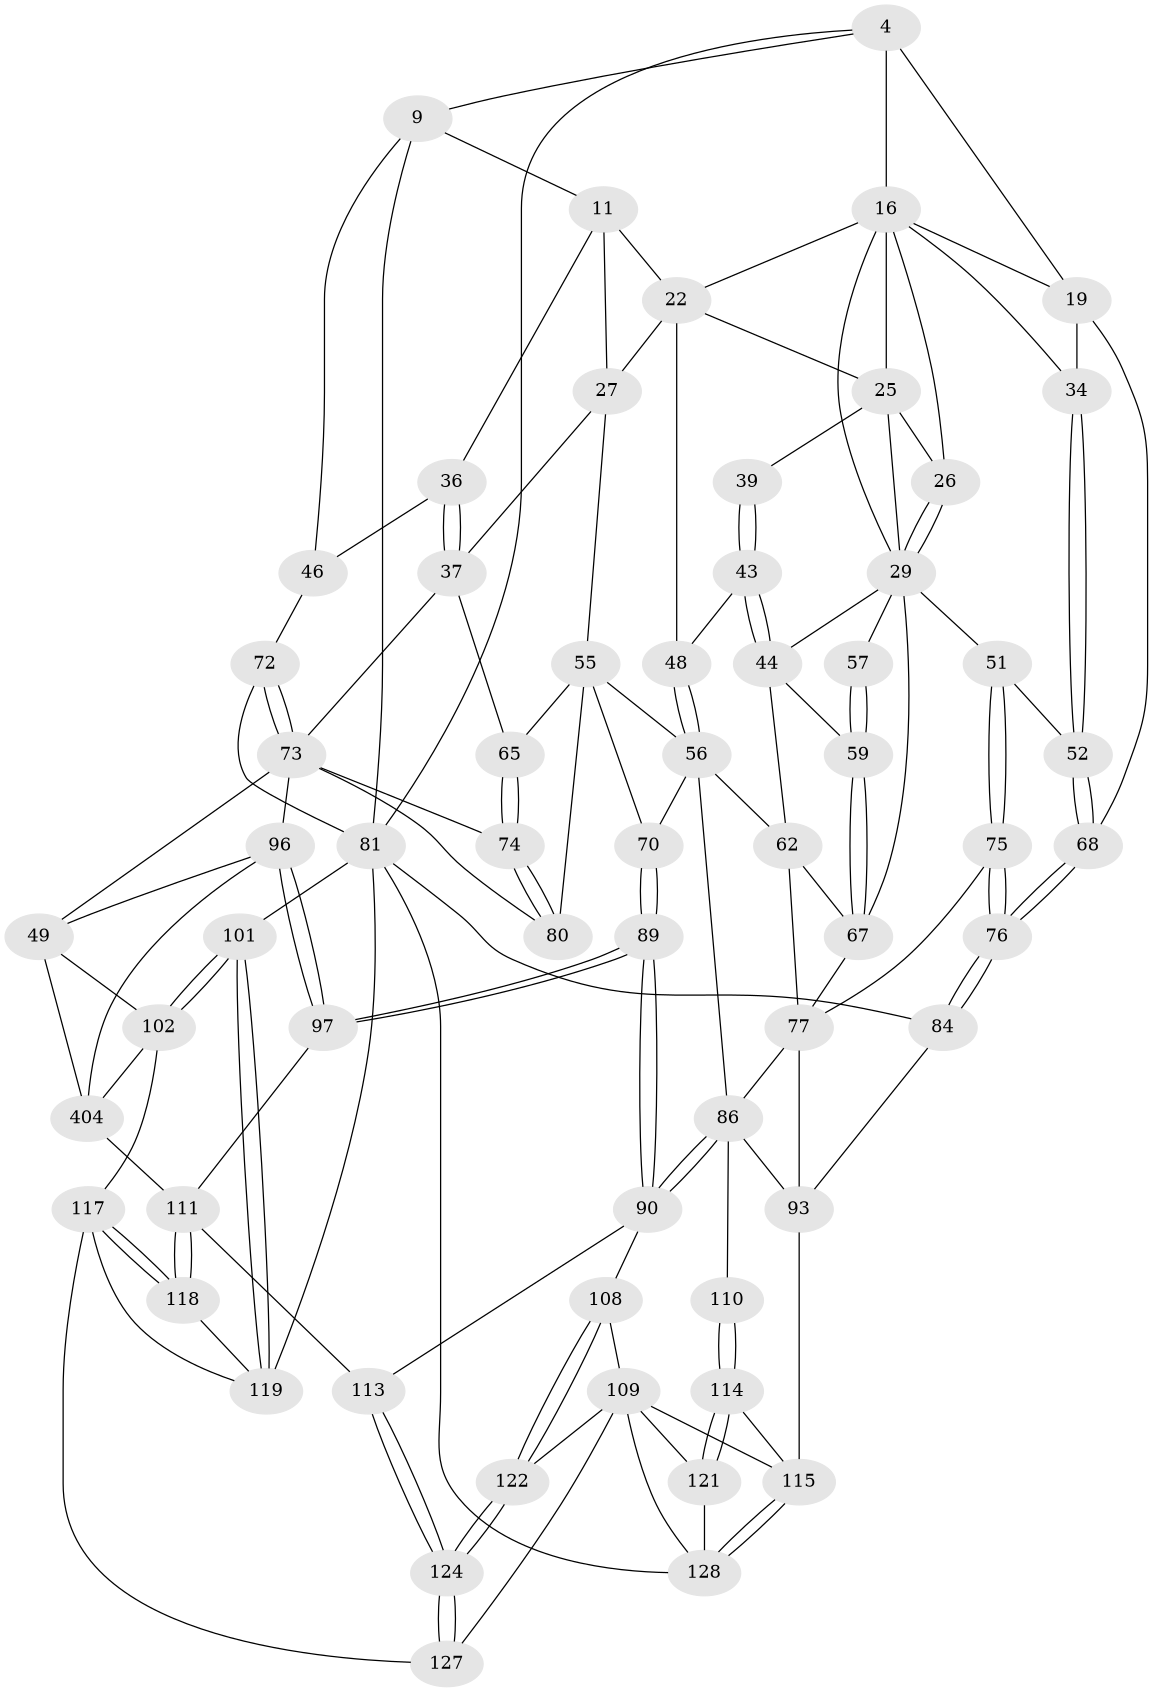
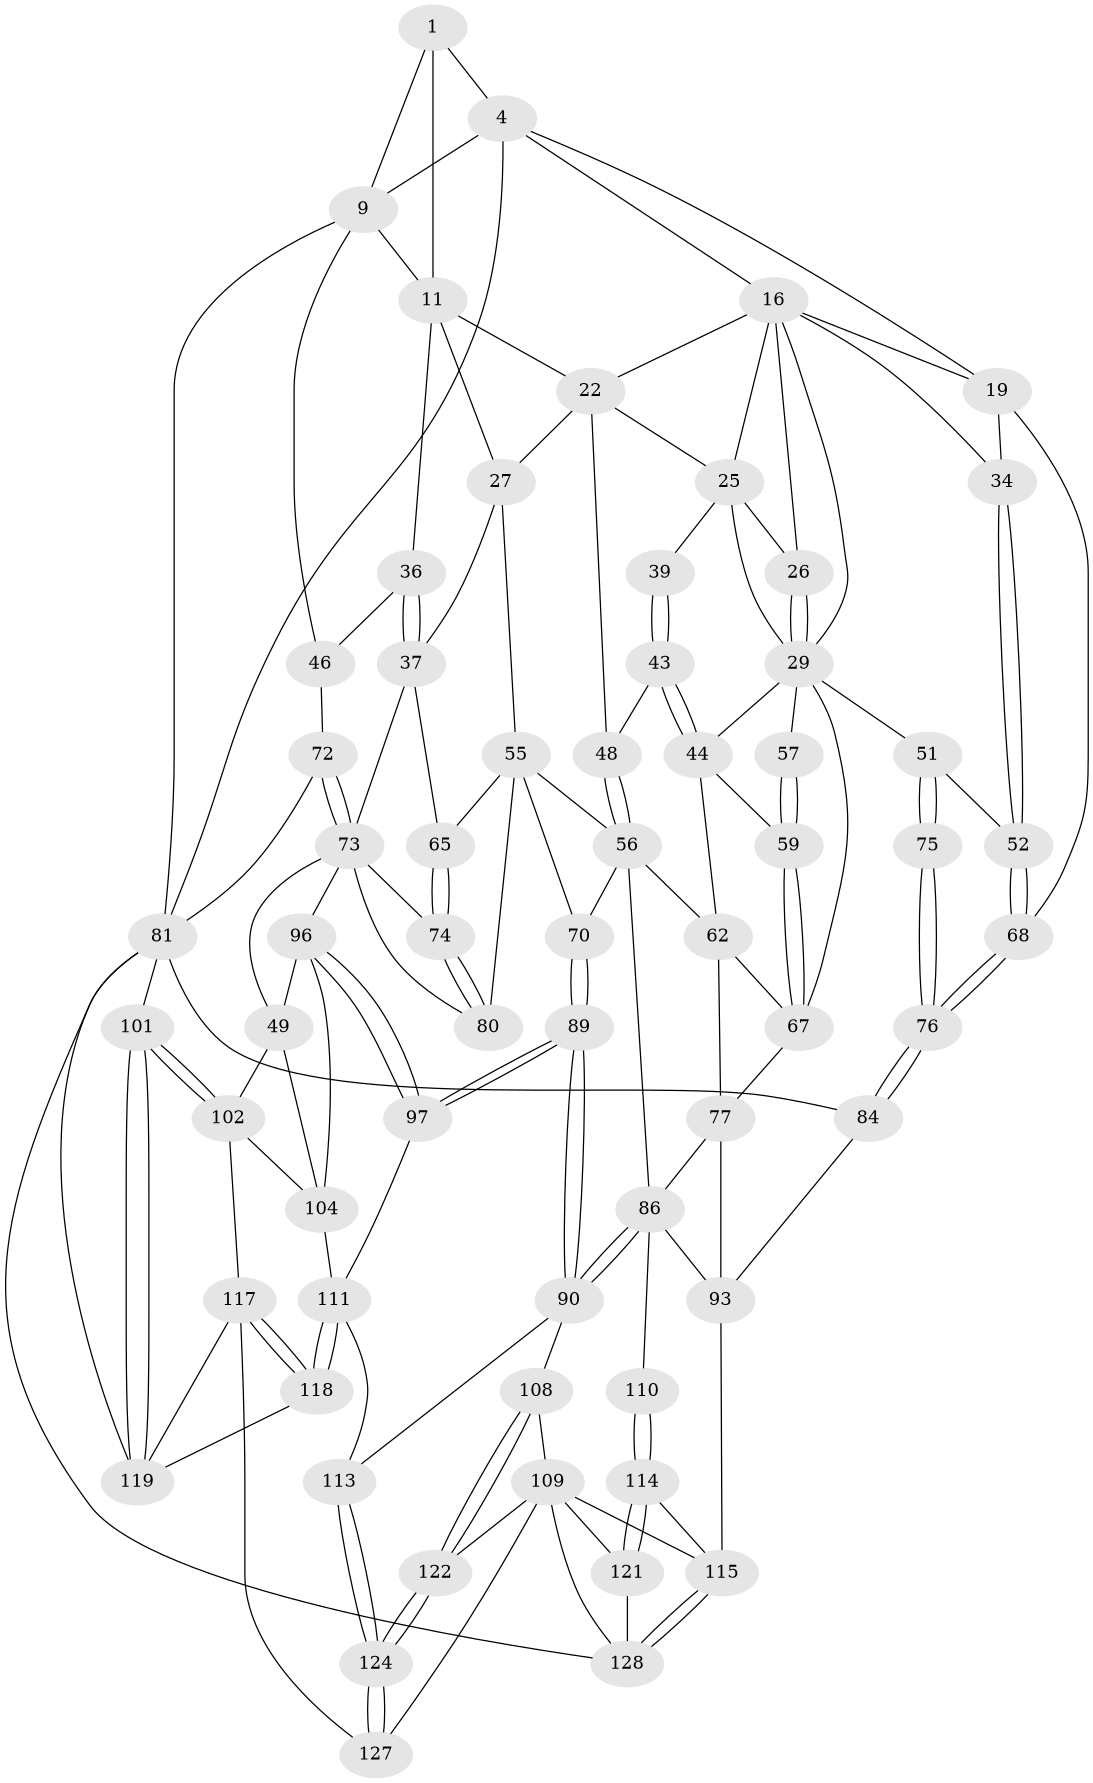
  graph {
    node [color=gray90 style=filled]
+   1 [super="+7+2"]
    4 [super="+10+5"]
    9 [super="+15"]
    11 [super="+13+12"]
    16 [super="+17+21"]
    19 [super="+20+35"]
    81 [super="+85+82"]
    46 [super="+47"]
    22 [super="+28+23"]
    27 [super="+38"]
    36 [super="+45"]
    25 [super="+32"]
    26
    29 [super="+33+30"]
    34
    68
    84
    101
    119 [super="+125"]
    128 [super="+129"]
    72 [super="+83"]
    48
    37 [super="+53"]
    55 [super="+66"]
    39
    44 [super="+58"]
    51
    57
    67 [super="+71"]
    52
    76
    43
    56 [super="+60"]
    65
    73 [super="+91"]
    70
    80
    59
    62 [super="+63"]
    75
    77 [super="+78+79"]
    74
    86 [super="+87"]
    89
    93 [super="+94"]
    90 [super="+106"]
    110
    97
    96 [super="+100"]
    n50 [label=49 super="+103"]
-   104 [super="+105" label=404]
+   104 [super="+105"]
    102 [super="+116"]
    115
    108
    113
    114
    111 [super="+112"]
    109 [super="+120"]
    122
    124
    118
    117
    127
    121
+   1 -- 4 [weight=2]
+   1 -- 9
+   1 -- 11 [weight=2]
    4 -- 9
    4 -- 16 [weight=2]
    4 -- 19
    4 -- 81
    9 -- 11
    9 -- 81
    9 -- 46
    11 -- 22
    11 -- 27
    11 -- 36
    16 -- 19
    16 -- 22
    16 -- 25
    16 -- 26
    16 -- 29
    16 -- 34
    19 -- 34
    19 -- 68
    81 -- 84
    81 -- 101
    81 -- 119
    81 -- 128
    46 -- 72
    22 -- 27
    22 -- 25
    22 -- 48
    27 -- 37
    27 -- 55
    36 -- 46
    36 -- 37 [weight=2]
    36 -- 37
    25 -- 26
    25 -- 29
    25 -- 39
    26 -- 29
    26 -- 29
    29 -- 44
    29 -- 51
    29 -- 57
    29 -- 67
    34 -- 52
    34 -- 52
    68 -- 76
    68 -- 76
    84 -- 93
    101 -- 119
    101 -- 119
    101 -- 102
    101 -- 102
    72 -- 81
    72 -- 73 [weight=2]
    72 -- 73
    48 -- 56
    48 -- 56
    37 -- 65
    37 -- 73
    55 -- 56
    55 -- 65
    55 -- 70
    55 -- 80
    39 -- 43
    39 -- 43
    44 -- 59
    44 -- 62
    51 -- 52
    51 -- 75
    51 -- 75
    57 -- 59
    57 -- 59
    67 -- 77
    52 -- 68
    52 -- 68
    76 -- 84
    76 -- 84
    43 -- 48
    43 -- 44
    43 -- 44
    56 -- 70
    56 -- 62
    56 -- 86
    65 -- 74
    65 -- 74
    73 -- 80
    73 -- 74
    73 -- 96
    73 -- n50
    70 -- 89
    70 -- 89
    59 -- 67
    59 -- 67
    62 -- 67
    62 -- 77
    75 -- 76
    75 -- 76
-   75 -- 77
    77 -- 86
    77 -- 93
    74 -- 80
    74 -- 80
    86 -- 93
    86 -- 90 [weight=2]
    86 -- 90
    86 -- 110
    89 -- 90
    89 -- 90
    89 -- 97
    89 -- 97
    93 -- 115
    90 -- 108
    90 -- 113
    110 -- 114
    110 -- 114
    97 -- 111
    96 -- 97
    96 -- 97
    96 -- n50
    96 -- 104
    n50 -- 104
    n50 -- 102
    104 -- 111
    102 -- 104
    102 -- 117
    115 -- 128
    115 -- 128
    108 -- 109
    108 -- 122
    108 -- 122
    113 -- 124
    113 -- 124
    114 -- 115
    114 -- 121
    114 -- 121
    111 -- 113
    111 -- 118
    111 -- 118
    109 -- 128
    109 -- 115
    109 -- 122
    109 -- 127
    109 -- 121
    122 -- 124
    122 -- 124
    124 -- 127
    124 -- 127
    118 -- 119
    117 -- 119
    117 -- 118
    117 -- 118
    117 -- 127
    121 -- 128
  }
